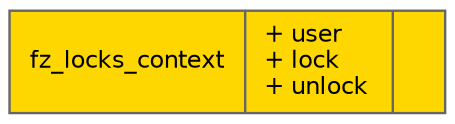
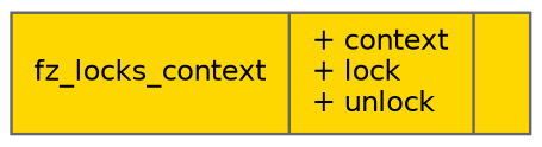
  digraph {
    rankdir=LR
-   n1 [color=gray40 fillcolor=gold fontcolor=black fontname=Helvetica fontsize=10 height=0.2 label="{fz_locks_context\n|+ user\l+ lock\l+ unlock\l|}" shape=record style=filled width=0.4]
+   n1 [color=gray40 fillcolor=gold fontcolor=black fontname=Helvetica fontsize=10 height=0.2 label="{fz_locks_context\n|+ context\l+ lock\l+ unlock\l|}" shape=record style=filled width=0.4]
  }
